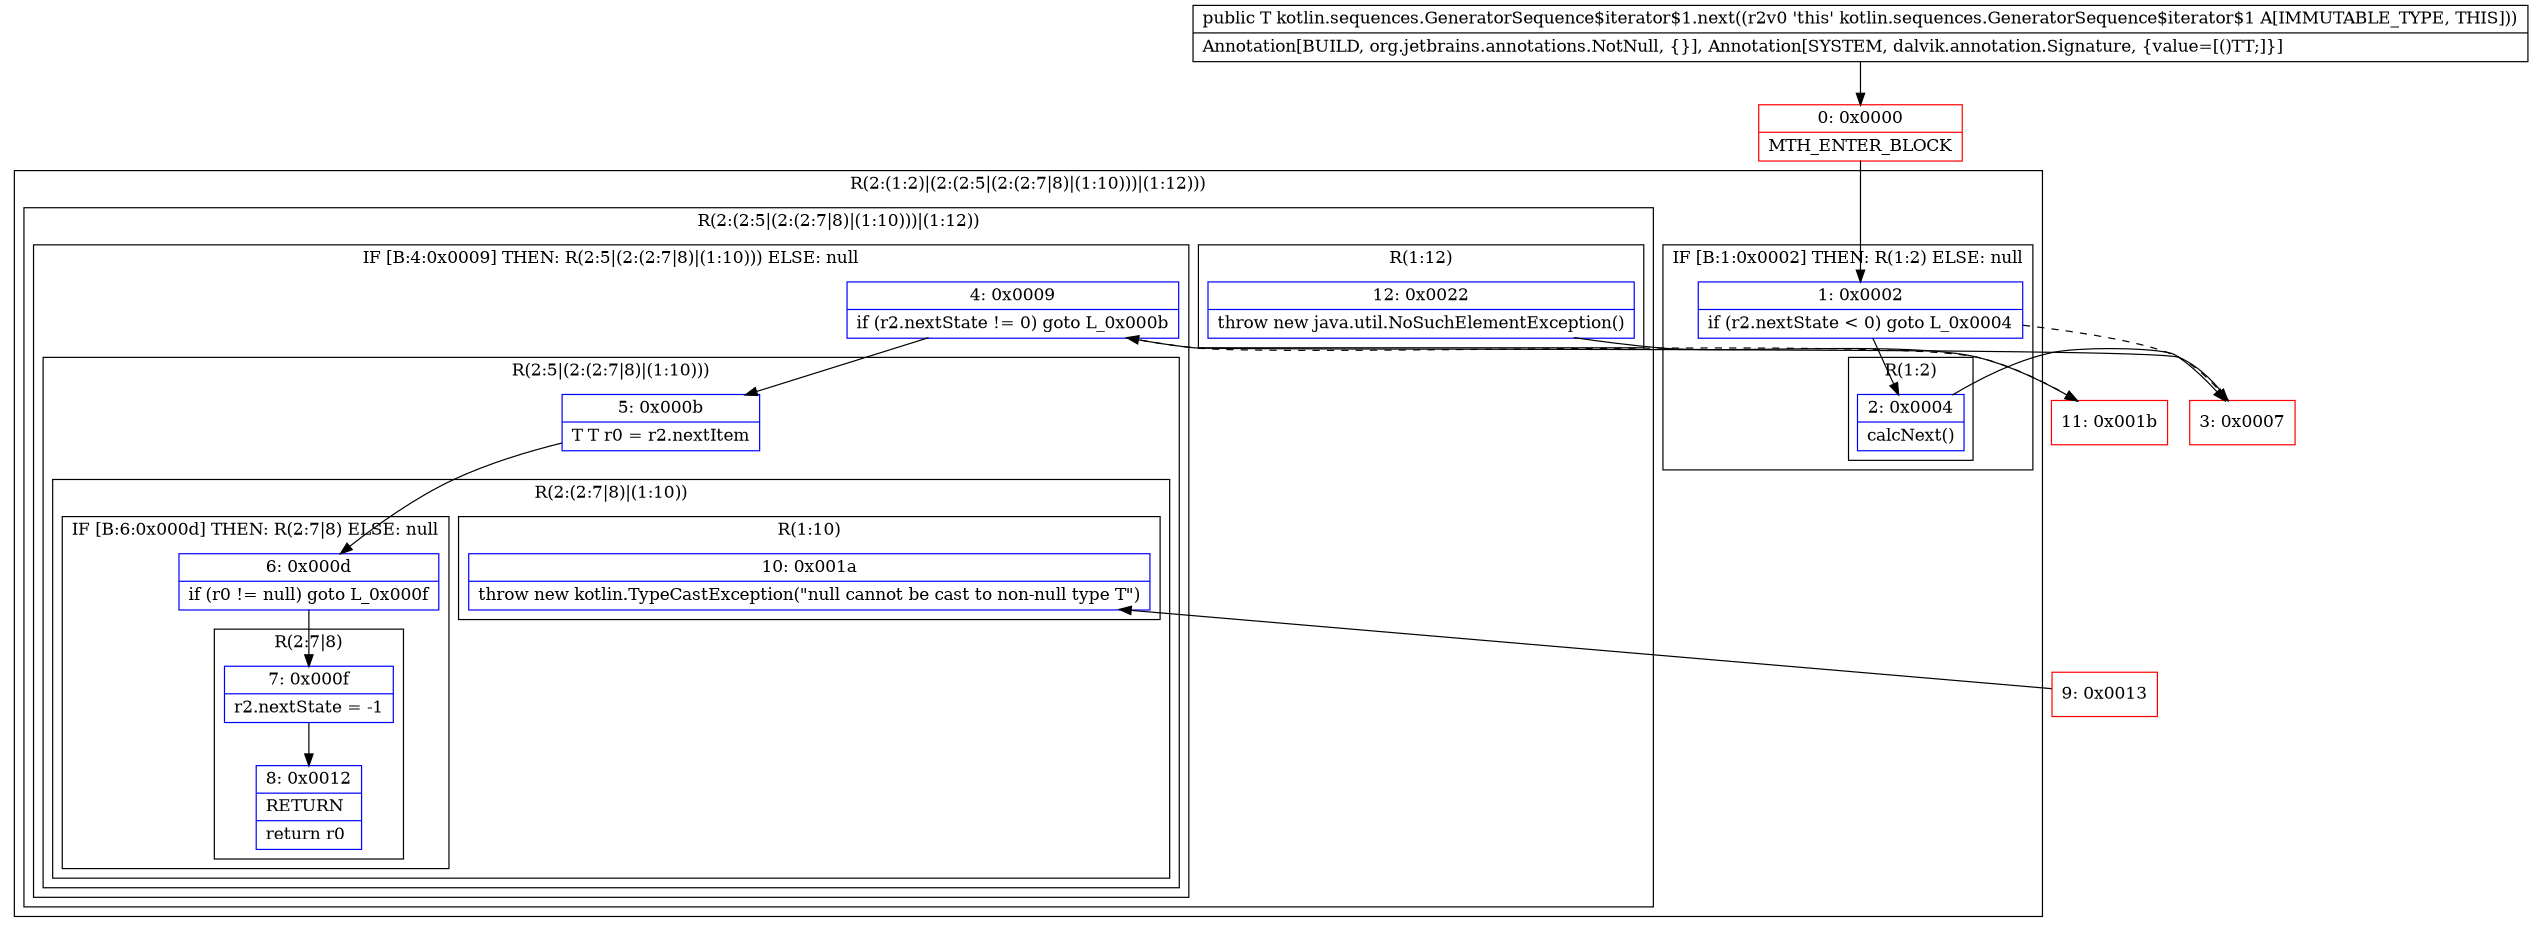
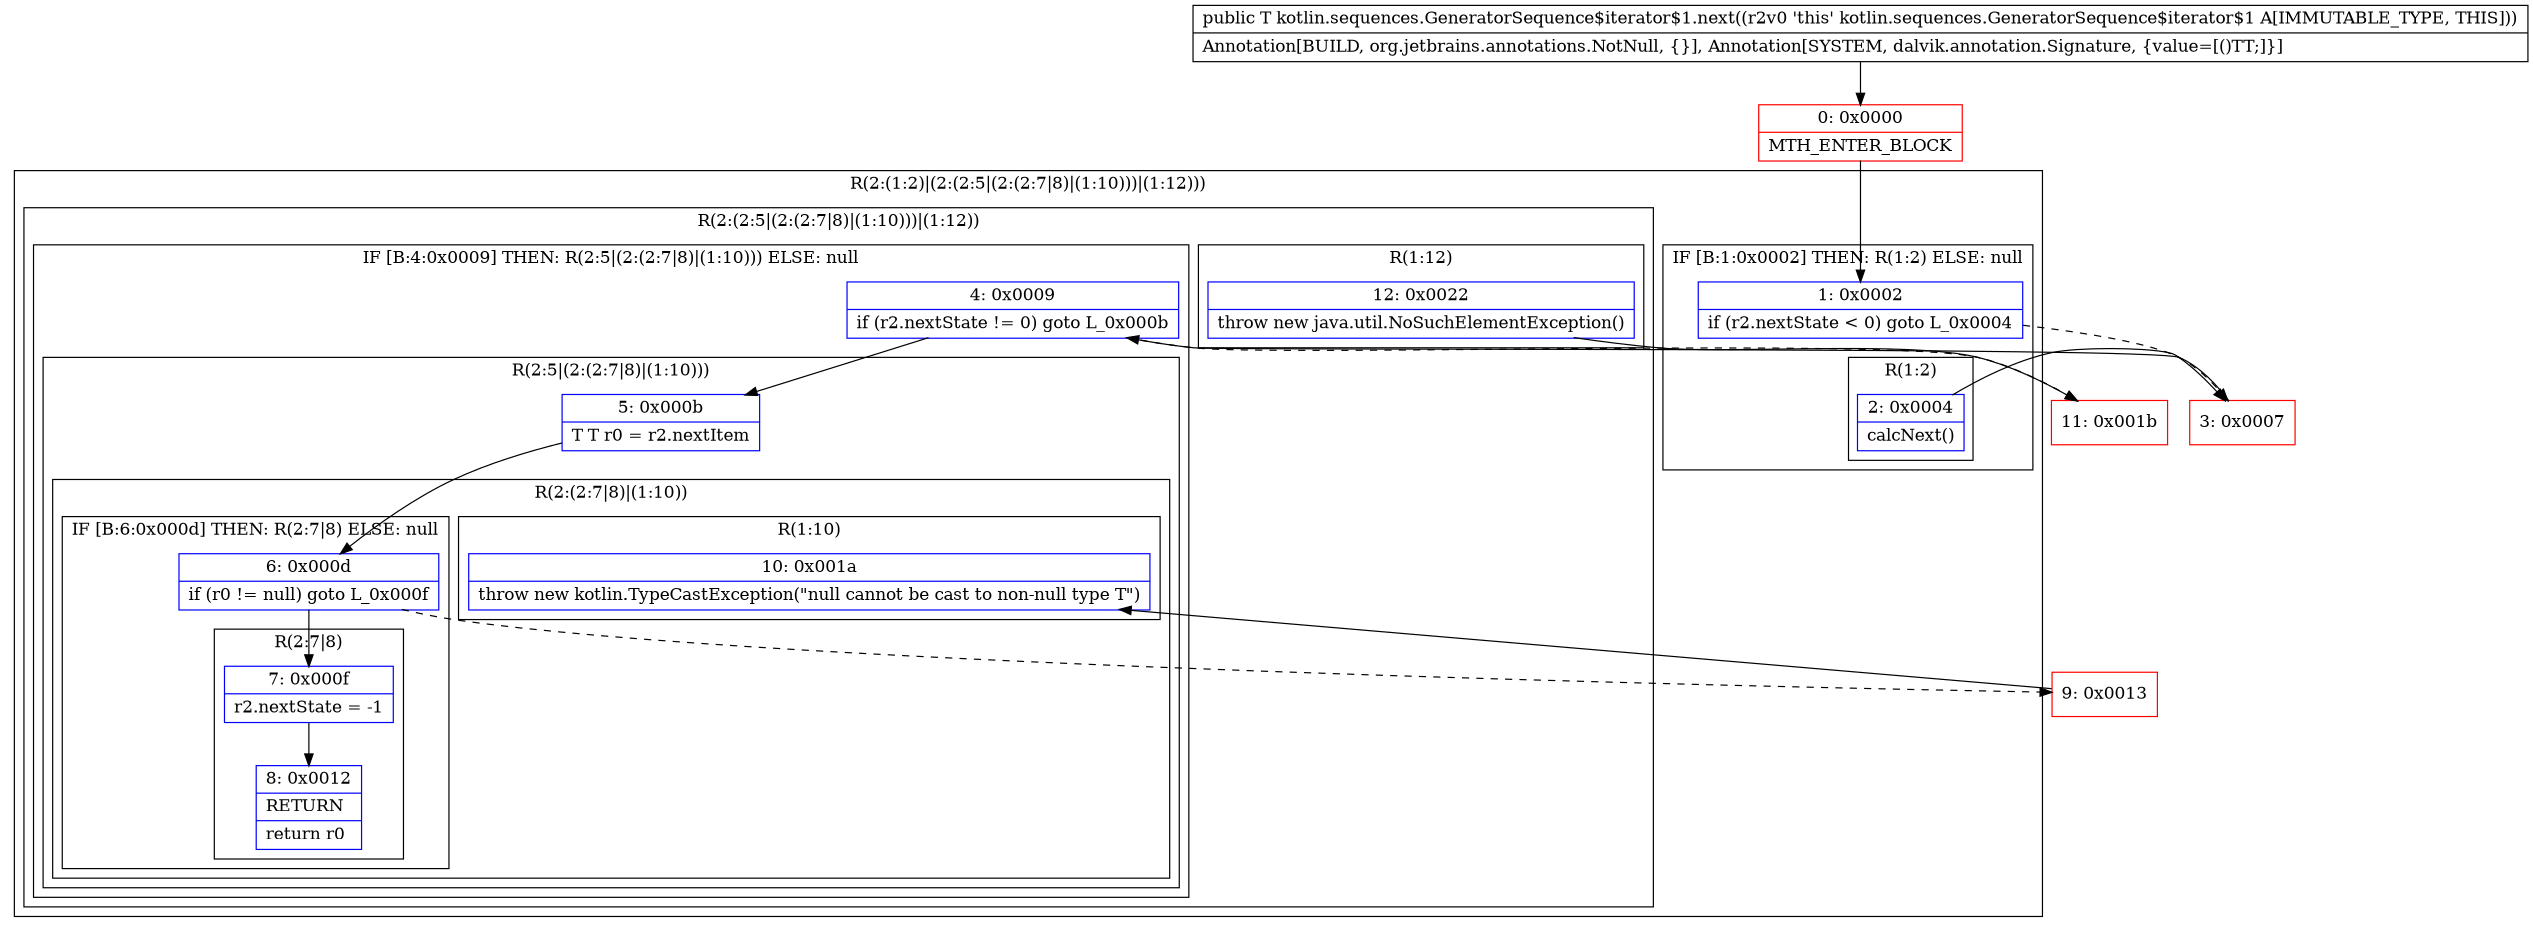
  digraph {
    node [color=blue shape=record]
    n1 [label="{2\:\ 0x0004|calcNext()\l}"]
    n2 [label="{1\:\ 0x0002|if (r2.nextState \< 0) goto L_0x0004\l}"]
    n3 [label="{7\:\ 0x000f|r2.nextState = \-1\l}"]
    n4 [label="{8\:\ 0x0012|RETURN\l|return r0\l}"]
    n5 [label="{6\:\ 0x000d|if (r0 != null) goto L_0x000f\l}"]
    n6 [label="{10\:\ 0x001a|throw new kotlin.TypeCastException(\"null cannot be cast to non\-null type T\")\l}"]
    n7 [label="{5\:\ 0x000b|T T r0 = r2.nextItem\l}"]
    n8 [label="{4\:\ 0x0009|if (r2.nextState != 0) goto L_0x000b\l}"]
    n9 [label="{12\:\ 0x0022|throw new java.util.NoSuchElementException()\l}"]
    n10 [color=red label="{3\:\ 0x0007}"]
    n11 [color=red label="{9\:\ 0x0013}"]
    n12 [color=red label="{11\:\ 0x001b}"]
    n13 [color=red label="{0\:\ 0x0000|MTH_ENTER_BLOCK\l}"]
    n14 [label="{public T kotlin.sequences.GeneratorSequence$iterator$1.next((r2v0 'this' kotlin.sequences.GeneratorSequence$iterator$1 A[IMMUTABLE_TYPE, THIS]))  | Annotation[BUILD, org.jetbrains.annotations.NotNull, \{\}], Annotation[SYSTEM, dalvik.annotation.Signature, \{value=[()TT;]\}]\l}" color=""]
    subgraph cluster_1 {
      label="R(2:(1:2)|(2:(2:5|(2:(2:7|8)|(1:10)))|(1:12)))"
      subgraph cluster_2 {
        label="IF [B:1:0x0002] THEN: R(1:2) ELSE: null"
        n2
        subgraph cluster_3 {
          label="R(1:2)"
          n1
        }
      }
      subgraph cluster_4 {
        label="R(2:(2:5|(2:(2:7|8)|(1:10)))|(1:12))"
        subgraph cluster_5 {
          label="IF [B:4:0x0009] THEN: R(2:5|(2:(2:7|8)|(1:10))) ELSE: null"
          n8
          subgraph cluster_6 {
            label="R(2:5|(2:(2:7|8)|(1:10)))"
            n7
            subgraph cluster_7 {
              label="R(2:(2:7|8)|(1:10))"
              subgraph cluster_8 {
                label="IF [B:6:0x000d] THEN: R(2:7|8) ELSE: null"
                n5
                subgraph cluster_9 {
                  label="R(2:7|8)"
                  n3
                  n4
                }
              }
              subgraph cluster_10 {
                label="R(1:10)"
                n6
              }
            }
          }
        }
        subgraph cluster_11 {
          label="R(1:12)"
          n9
        }
      }
    }
    n1 -> n10
-   n2 -> n1
    n2 -> n10 [style=dashed]
    n3 -> n4
    n5 -> n3
+   n5 -> n11 [style=dashed]
    n7 -> n5
    n8 -> n7
    n8 -> n12 [style=dashed]
    n9 -> n12
    n10 -> n8
    n11 -> n6
    n13 -> n2
    n14 -> n13
  }
